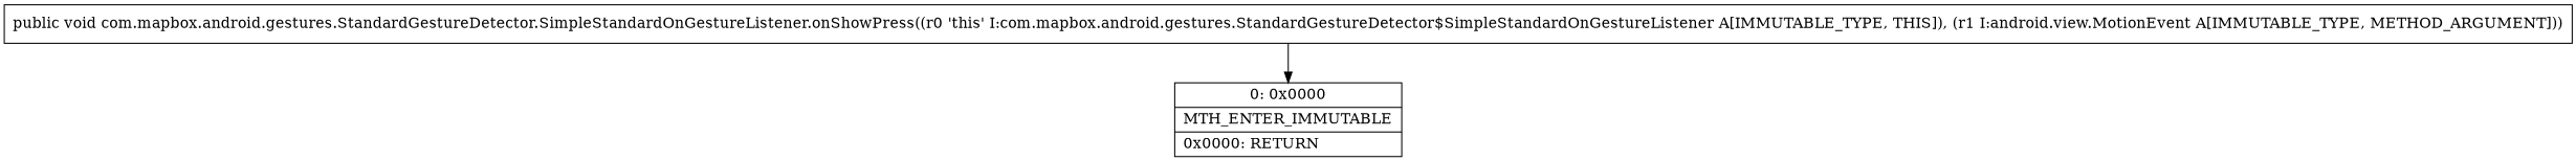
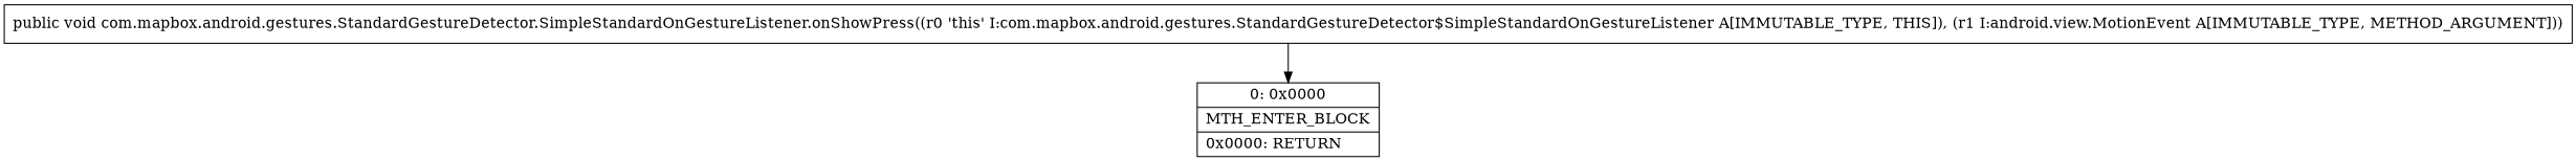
  digraph {
    node [shape=record]
-   n1 [label="{0\:\ 0x0000|MTH_ENTER_IMMUTABLE\l|0x0000: RETURN   \l}"]
+   n1 [label="{0\:\ 0x0000|MTH_ENTER_BLOCK\l|0x0000: RETURN   \l}"]
    n2 [label="{public void com.mapbox.android.gestures.StandardGestureDetector.SimpleStandardOnGestureListener.onShowPress((r0 'this' I:com.mapbox.android.gestures.StandardGestureDetector$SimpleStandardOnGestureListener A[IMMUTABLE_TYPE, THIS]), (r1 I:android.view.MotionEvent A[IMMUTABLE_TYPE, METHOD_ARGUMENT])) }"]
    n2 -> n1
  }
